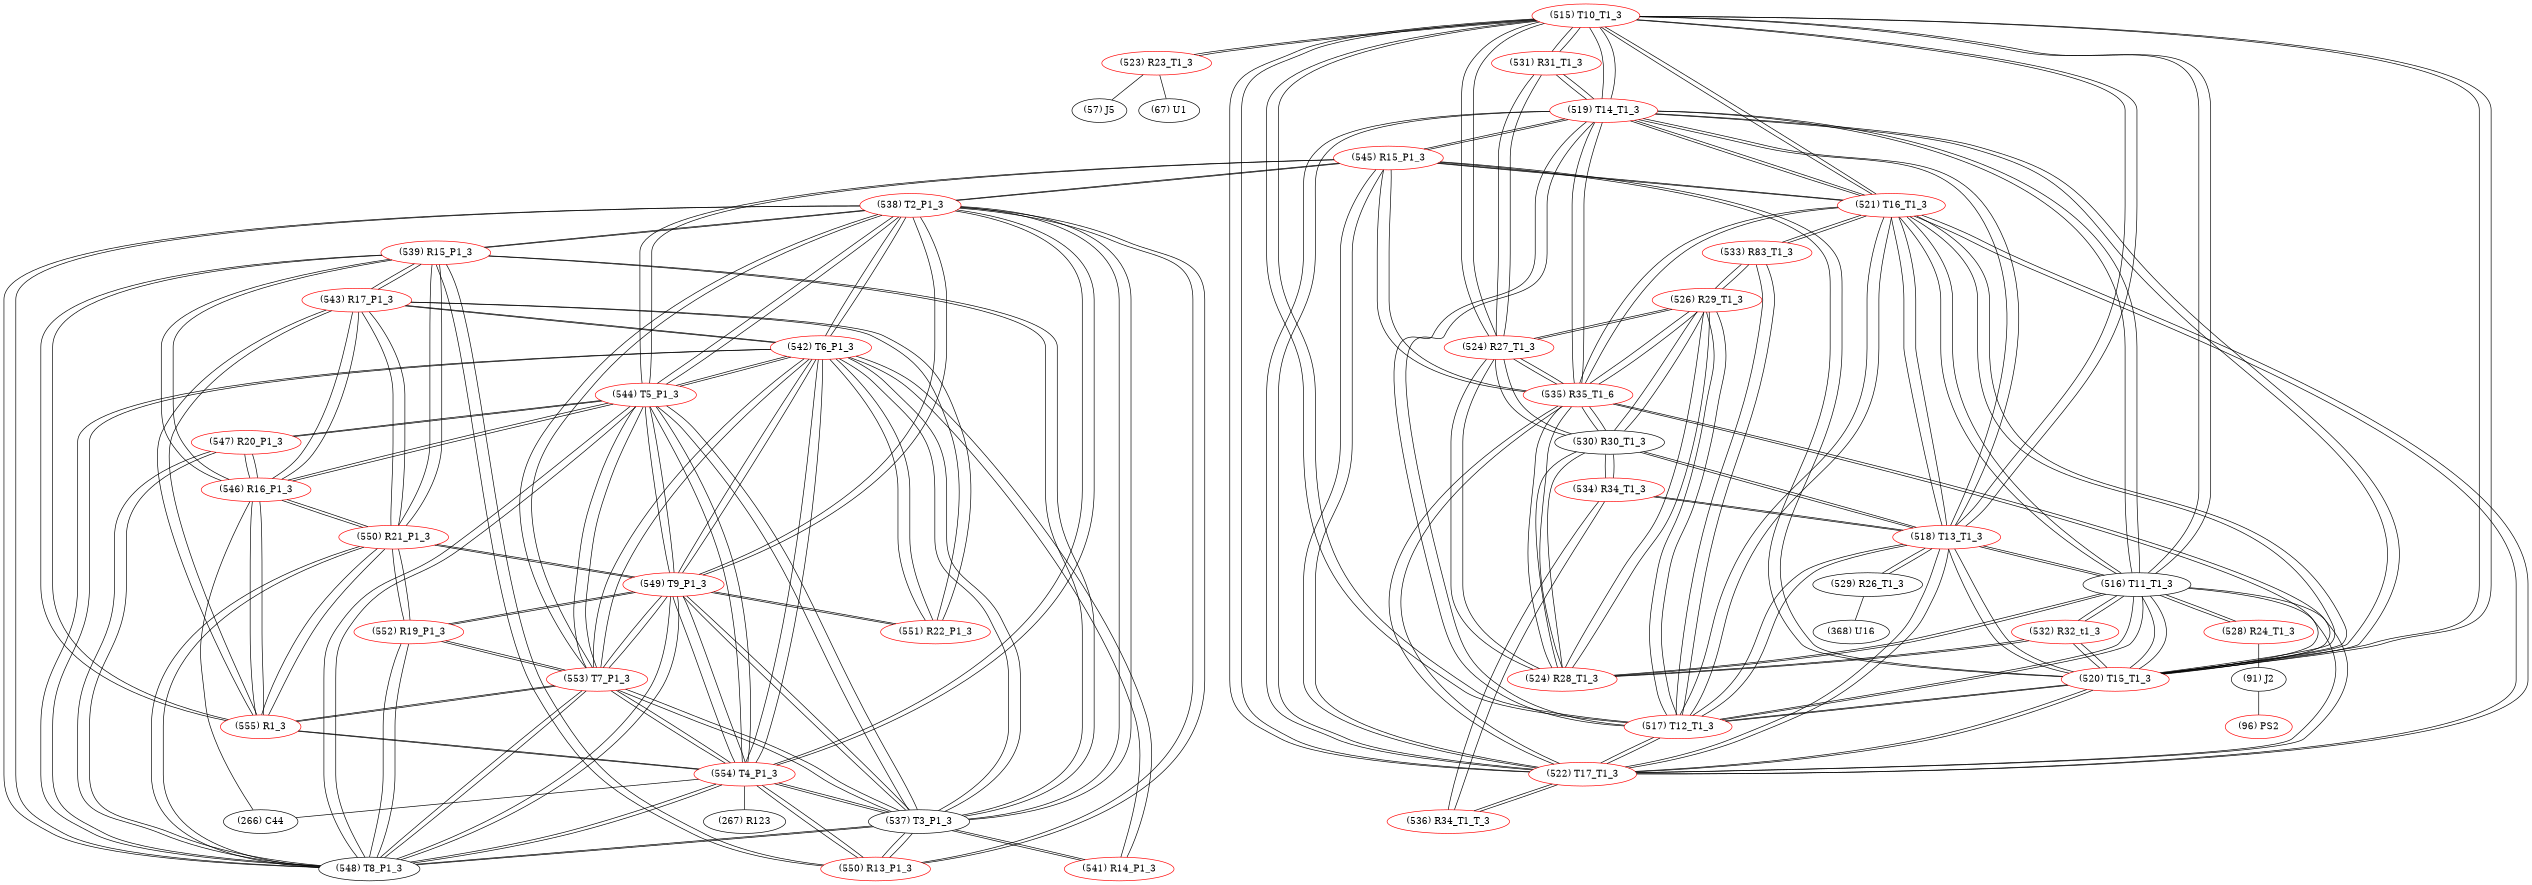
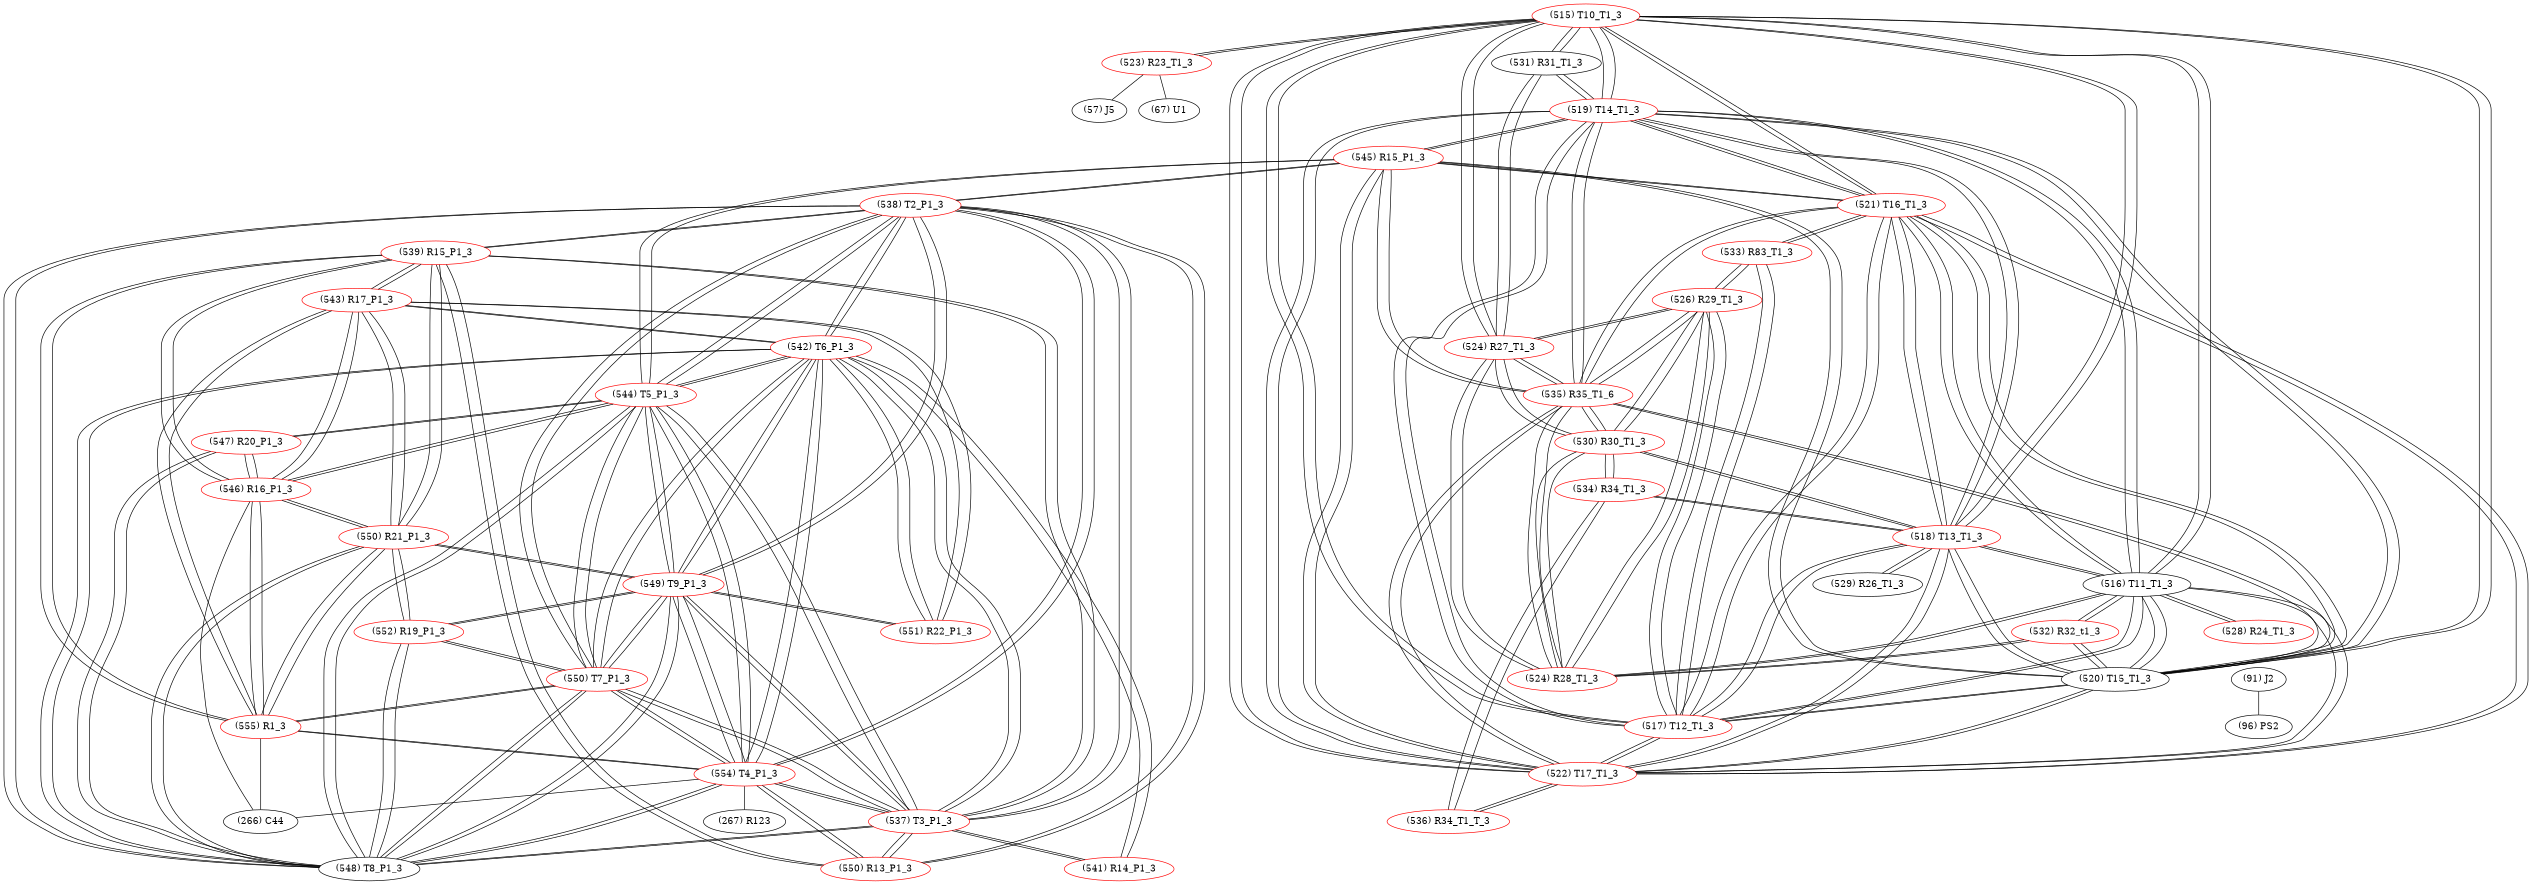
  graph {
    node [color=red]
    n1 [label="(515) T10_T1_3"]
    n2 [label="(523) R23_T1_3"]
-   n3 [label="(531) R31_T1_3"]
+   n3 [color=black label="(531) R31_T1_3"]
    n4 [label="(524) R27_T1_3"]
    n5 [label="(521) T16_T1_3"]
    n6 [label="(522) T17_T1_3"]
-   n7 [label="(520) T15_T1_3"]
+   n7 [color=black label="(520) T15_T1_3"]
    n8 [label="(517) T12_T1_3"]
    n9 [label="(519) T14_T1_3"]
    n10 [label="(518) T13_T1_3"]
    n11 [color=black label="(516) T11_T1_3"]
    n12 [label="(67) U1" color=""]
    n13 [label="(57) J5" color=""]
    n14 [label="(524) R28_T1_3"]
    n15 [label="(526) R29_T1_3"]
-   n16 [color=black label="(530) R30_T1_3"]
+   n16 [label="(530) R30_T1_3"]
    n17 [label="(535) R35_T1_6"]
    n18 [label="(533) R83_T1_3"]
    n19 [label="(545) R15_P1_3"]
    n20 [label="(536) R34_T1_T_3"]
    n21 [label="(532) R32_t1_3"]
    n22 [label="(534) R34_T1_3"]
    n23 [color=black label="(529) R26_T1_3"]
    n24 [label="(528) R24_T1_3"]
    n25 [label="(544) T5_P1_3"]
    n26 [label="(538) T2_P1_3"]
-   n27 [label="(368) U16" color=""]
    n28 [label="(91) J2" color=""]
-   n29 [label="(96) PS2"]
-   n30 [color=black label="(537) T3_P1_3"]
+   n29 [label="(96) PS2" color=""]
+   n30 [label="(537) T3_P1_3"]
    n31 [label="(554) T4_P1_3"]
-   n32 [label="(553) T7_P1_3"]
+   n32 [label="(550) T7_P1_3"]
    n33 [label="(549) T9_P1_3"]
    n34 [color=black label="(548) T8_P1_3"]
    n35 [label="(542) T6_P1_3"]
    n36 [label="(546) R16_P1_3"]
    n37 [label="(547) R20_P1_3"]
    n38 [label="(550) R13_P1_3"]
    n39 [label="(539) R15_P1_3"]
    n40 [label="(541) R14_P1_3"]
    n41 [label="(555) R1_3"]
    n42 [label="(266) C44" color=""]
    n43 [label="(267) R123" color=""]
    n44 [label="(552) R19_P1_3"]
    n45 [label="(550) R21_P1_3"]
    n46 [label="(551) R22_P1_3"]
    n47 [label="(543) R17_P1_3"]
    n1 -- n2
    n1 -- n3
    n1 -- n4
    n1 -- n5
    n1 -- n6
    n1 -- n7
    n1 -- n8
    n1 -- n9
    n1 -- n10
    n1 -- n11
    n2 -- n1
    n2 -- n12
    n2 -- n13
    n3 -- n1
    n3 -- n4
    n3 -- n9
    n4 -- n1
    n4 -- n3
    n4 -- n14
    n4 -- n15
    n4 -- n16
    n4 -- n17
    n5 -- n1
    n5 -- n6
    n5 -- n7
    n5 -- n8
    n5 -- n9
    n5 -- n10
    n5 -- n11
    n5 -- n17
    n5 -- n18
    n5 -- n19
    n6 -- n1
    n6 -- n5
    n6 -- n7
    n6 -- n8
    n6 -- n9
    n6 -- n10
    n6 -- n11
    n6 -- n17
    n6 -- n19
    n6 -- n20
    n7 -- n1
    n7 -- n5
    n7 -- n6
    n7 -- n8
    n7 -- n9
    n7 -- n10
    n7 -- n11
    n7 -- n17
    n7 -- n19
    n7 -- n21
    n8 -- n1
    n8 -- n5
    n8 -- n6
    n8 -- n7
    n8 -- n9
    n8 -- n10
    n8 -- n11
    n8 -- n15
    n8 -- n18
    n9 -- n1
    n9 -- n3
    n9 -- n5
    n9 -- n6
    n9 -- n7
    n9 -- n8
    n9 -- n10
    n9 -- n11
    n9 -- n17
    n9 -- n19
    n10 -- n1
    n10 -- n5
    n10 -- n6
    n10 -- n7
    n10 -- n8
    n10 -- n9
    n10 -- n11
    n10 -- n16
    n10 -- n22
    n10 -- n23
    n11 -- n1
    n11 -- n5
    n11 -- n6
    n11 -- n7
    n11 -- n8
    n11 -- n9
    n11 -- n10
    n11 -- n14
    n11 -- n21
    n11 -- n24
    n14 -- n4
    n14 -- n11
    n14 -- n15
    n14 -- n16
    n14 -- n17
    n14 -- n21
    n15 -- n4
    n15 -- n8
    n15 -- n14
    n15 -- n16
    n15 -- n17
    n15 -- n18
    n16 -- n4
    n16 -- n10
    n16 -- n14
    n16 -- n15
    n16 -- n17
    n16 -- n22
    n17 -- n4
    n17 -- n5
    n17 -- n6
    n17 -- n7
    n17 -- n9
    n17 -- n14
    n17 -- n15
    n17 -- n16
    n17 -- n19
    n18 -- n5
    n18 -- n8
    n18 -- n15
    n19 -- n5
    n19 -- n6
    n19 -- n7
    n19 -- n9
    n19 -- n17
    n19 -- n25
    n19 -- n26
    n20 -- n6
    n20 -- n22
    n21 -- n7
    n21 -- n11
    n21 -- n14
    n22 -- n10
    n22 -- n16
    n22 -- n20
    n23 -- n10
-   n23 -- n27
    n24 -- n11
-   n24 -- n28
    n25 -- n19
    n25 -- n26
    n25 -- n30
    n25 -- n31
    n25 -- n32
    n25 -- n33
    n25 -- n34
    n25 -- n35
    n25 -- n36
    n25 -- n37
    n26 -- n19
    n26 -- n25
    n26 -- n30
    n26 -- n31
    n26 -- n32
    n26 -- n33
    n26 -- n34
    n26 -- n35
    n26 -- n38
    n26 -- n39
    n28 -- n29
    n30 -- n25
    n30 -- n26
    n30 -- n31
    n30 -- n32
    n30 -- n33
    n30 -- n34
    n30 -- n35
    n30 -- n38
    n30 -- n39
    n30 -- n40
    n31 -- n25
    n31 -- n26
    n31 -- n30
    n31 -- n32
    n31 -- n33
    n31 -- n34
    n31 -- n35
    n31 -- n38
    n31 -- n41
    n31 -- n42
    n31 -- n43
    n32 -- n25
    n32 -- n26
    n32 -- n30
    n32 -- n31
    n32 -- n33
    n32 -- n34
    n32 -- n35
    n32 -- n41
    n32 -- n44
    n33 -- n25
    n33 -- n26
    n33 -- n30
    n33 -- n31
    n33 -- n32
    n33 -- n34
    n33 -- n35
    n33 -- n44
    n33 -- n45
    n33 -- n46
    n34 -- n25
    n34 -- n26
    n34 -- n30
    n34 -- n31
    n34 -- n32
    n34 -- n33
    n34 -- n35
    n34 -- n37
    n34 -- n44
    n34 -- n45
    n35 -- n25
    n35 -- n26
    n35 -- n30
    n35 -- n31
    n35 -- n32
    n35 -- n33
    n35 -- n34
    n35 -- n40
    n35 -- n46
    n35 -- n47
    n36 -- n25
    n36 -- n37
    n36 -- n39
    n36 -- n41
    n36 -- n42
    n36 -- n45
    n36 -- n47
    n37 -- n25
    n37 -- n34
    n37 -- n36
    n38 -- n26
    n38 -- n30
    n38 -- n31
    n38 -- n39
    n39 -- n26
    n39 -- n30
    n39 -- n36
    n39 -- n38
    n39 -- n41
    n39 -- n45
    n39 -- n47
    n40 -- n30
    n40 -- n35
    n41 -- n31
    n41 -- n32
    n41 -- n36
    n41 -- n39
+   n41 -- n42
    n41 -- n45
    n41 -- n47
    n44 -- n32
    n44 -- n33
    n44 -- n34
    n44 -- n45
    n45 -- n33
    n45 -- n34
    n45 -- n36
    n45 -- n39
    n45 -- n41
    n45 -- n44
    n45 -- n47
    n46 -- n33
    n46 -- n35
    n46 -- n47
    n47 -- n35
    n47 -- n36
    n47 -- n39
    n47 -- n41
    n47 -- n45
    n47 -- n46
  }
